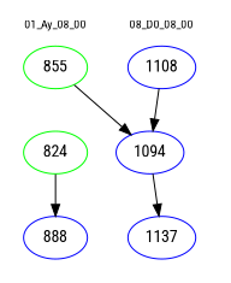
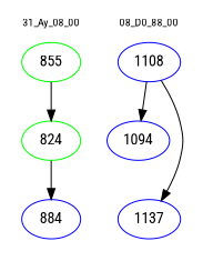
  digraph {
    fontname="Roboto Condensed"
    node [color=blue fontname="Roboto Condensed"]
    edge [color=black fontname="Roboto Condensed"]
    n1 [color=green label=855]
    n2 [color=green label=824]
-   n3 [label=888]
+   n3 [label=884]
    n4 [label=1108]
    n5 [label=1094]
    n6 [label=1137]
    subgraph cluster_1 {
      color=white
      fontsize=10
-     label="01_Ay_08_00"
+     label="31_Ay_08_00"
      n1
      n2
      n3
    }
    subgraph cluster_2 {
      color=white
      fontsize=10
-     label="08_D0_08_00"
+     label="08_D0_88_00"
      n4
      n5
      n6
    }
-   n1 -> n5
+   n1 -> n2
    n2 -> n3
    n4 -> n5
-   n5 -> n6
+   n4 -> n6
  }
